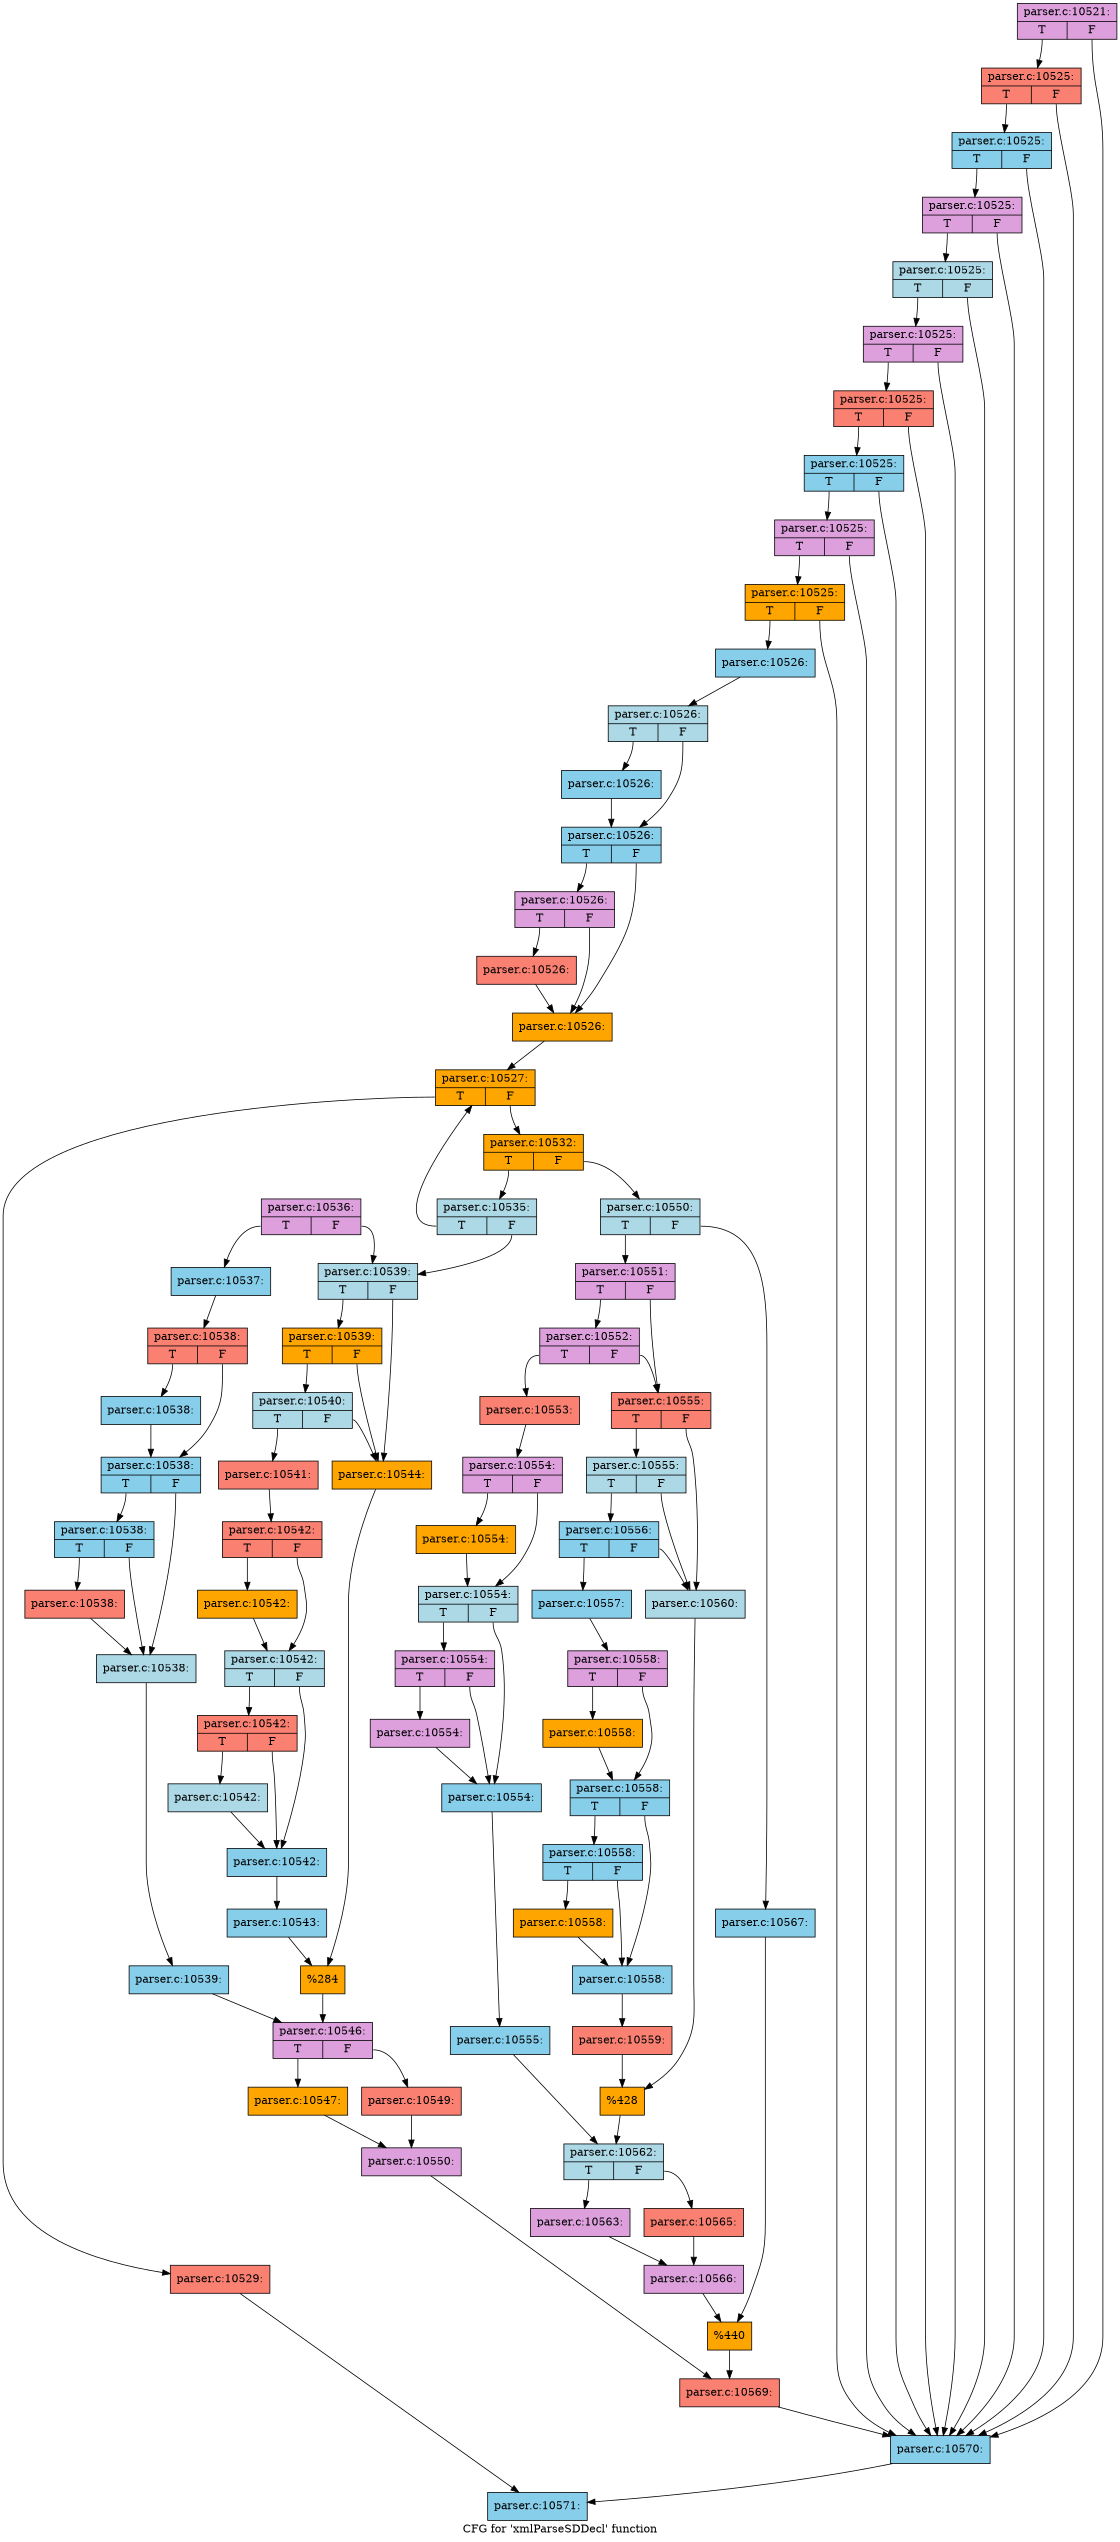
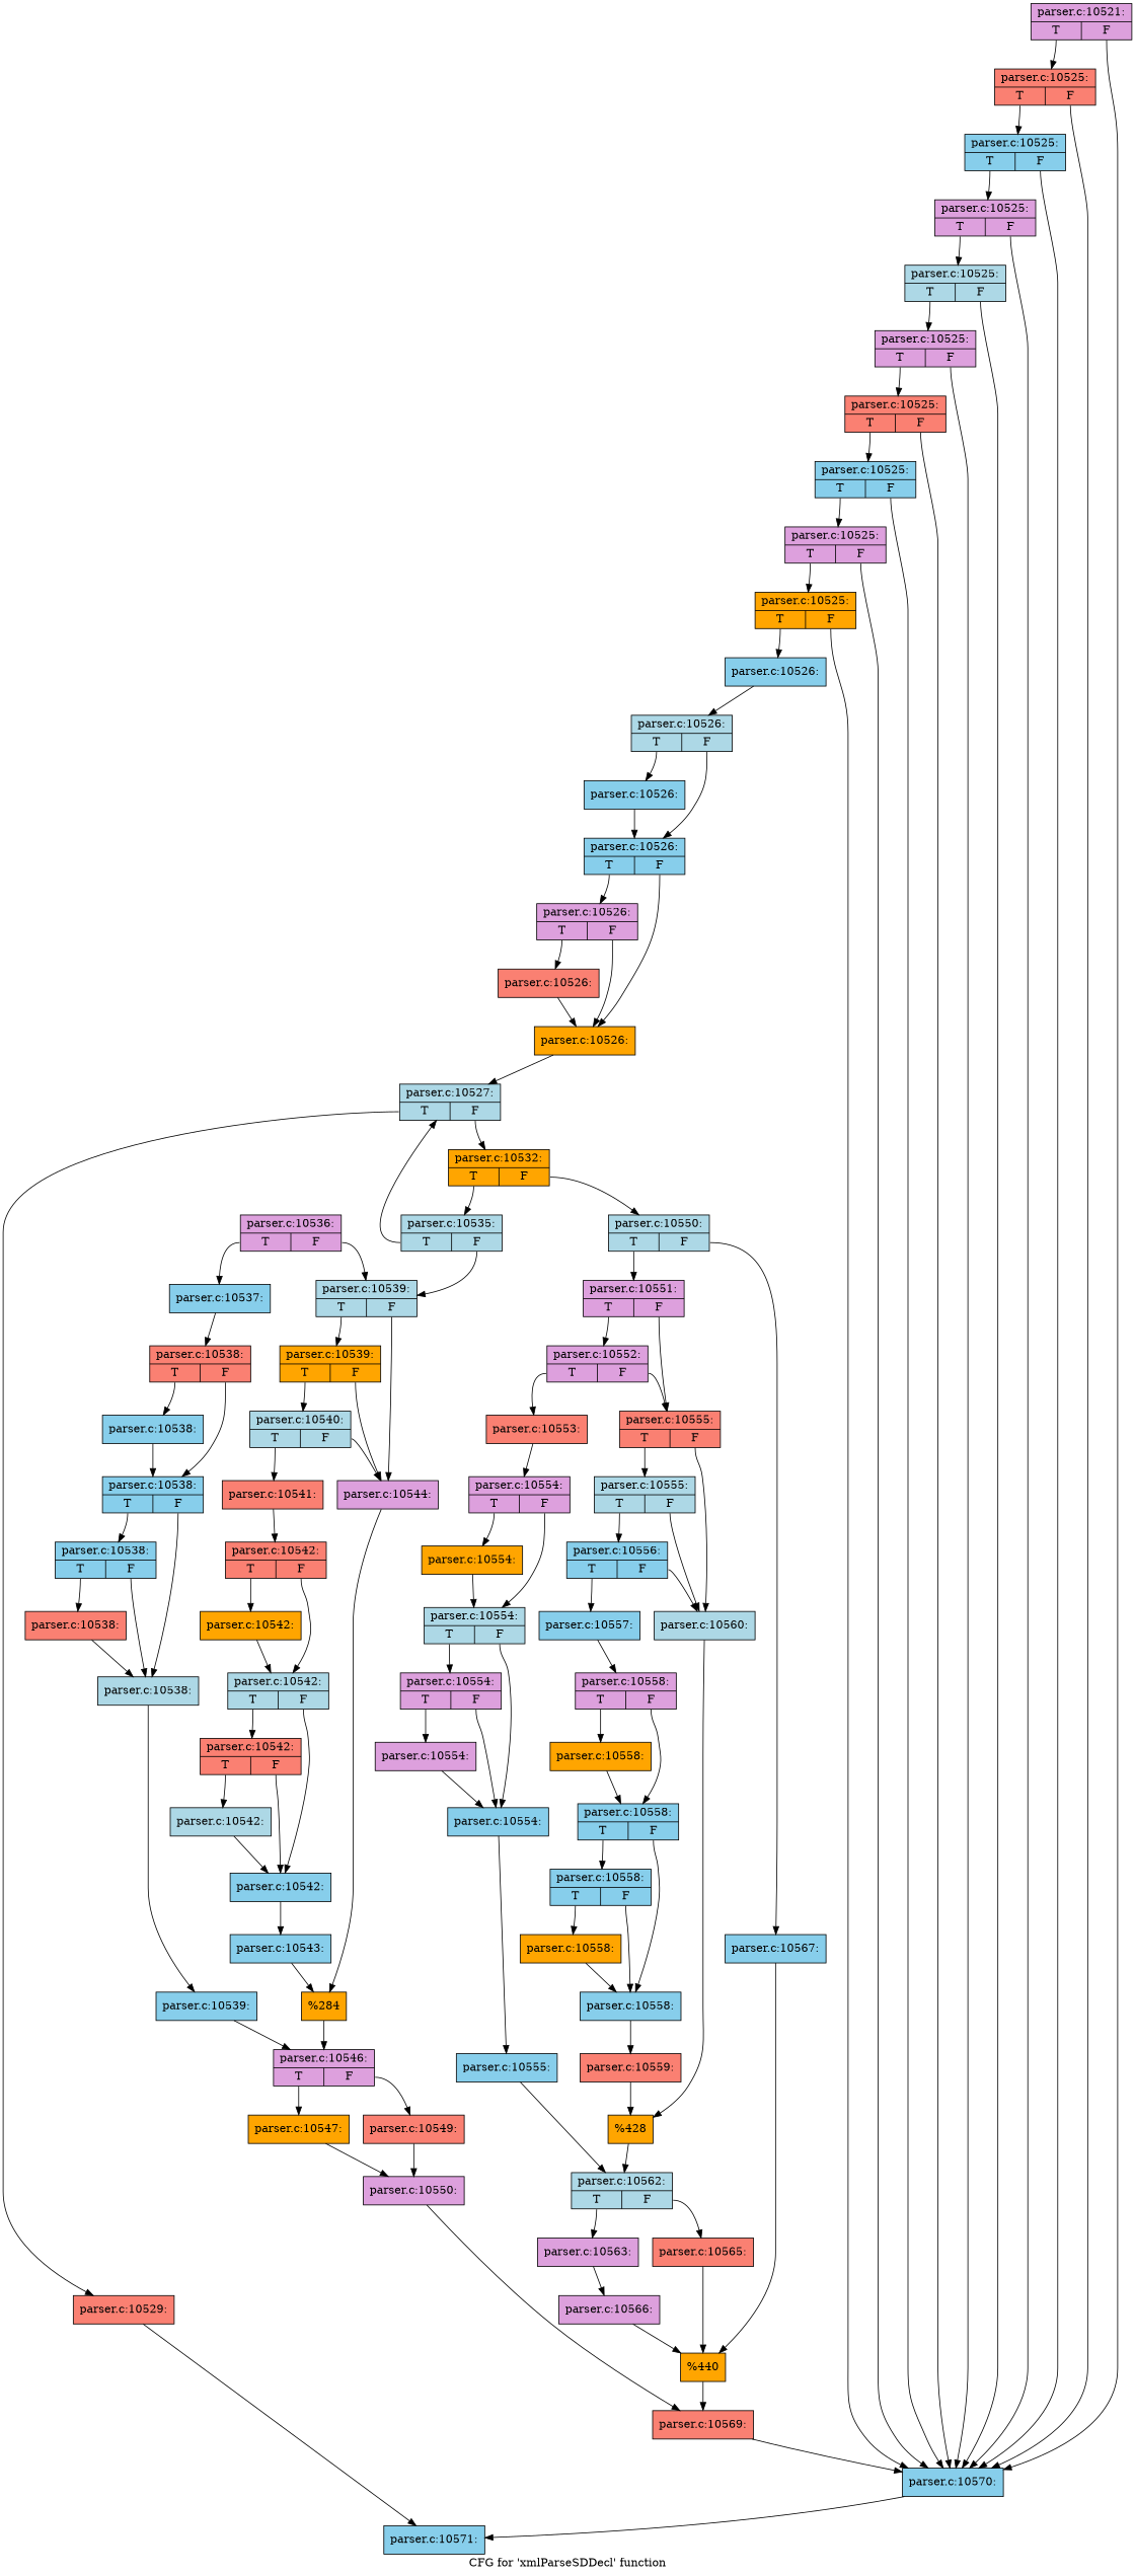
  digraph {
    label="CFG for 'xmlParseSDDecl' function"
    node [fillcolor=skyblue shape=record style=filled]
    edge [tailport=s0]
    n1 [fillcolor=plum label="{parser.c:10521:|{<s0>T|<s1>F}}"]
    n2 [fillcolor=salmon label="{parser.c:10525:|{<s0>T|<s1>F}}"]
    n3 [label="{parser.c:10570:}"]
    n4 [label="{parser.c:10525:|{<s0>T|<s1>F}}"]
    n5 [label="{parser.c:10571:}"]
    n6 [fillcolor=plum label="{parser.c:10525:|{<s0>T|<s1>F}}"]
    n7 [fillcolor=lightblue label="{parser.c:10525:|{<s0>T|<s1>F}}"]
    n8 [fillcolor=plum label="{parser.c:10525:|{<s0>T|<s1>F}}"]
    n9 [fillcolor=salmon label="{parser.c:10525:|{<s0>T|<s1>F}}"]
    n10 [label="{parser.c:10525:|{<s0>T|<s1>F}}"]
    n11 [fillcolor=plum label="{parser.c:10525:|{<s0>T|<s1>F}}"]
    n12 [fillcolor=orange label="{parser.c:10525:|{<s0>T|<s1>F}}"]
    n13 [label="{parser.c:10526:}"]
    n14 [fillcolor=lightblue label="{parser.c:10526:|{<s0>T|<s1>F}}"]
    n15 [label="{parser.c:10526:}"]
    n16 [label="{parser.c:10526:|{<s0>T|<s1>F}}"]
    n17 [fillcolor=plum label="{parser.c:10526:|{<s0>T|<s1>F}}"]
    n18 [fillcolor=orange label="{parser.c:10526:}"]
    n19 [fillcolor=salmon label="{parser.c:10526:}"]
-   n20 [fillcolor=orange label="{parser.c:10527:|{<s0>T|<s1>F}}"]
+   n20 [fillcolor=lightblue label="{parser.c:10527:|{<s0>T|<s1>F}}"]
    n21 [fillcolor=salmon label="{parser.c:10529:}"]
    n22 [fillcolor=orange label="{parser.c:10532:|{<s0>T|<s1>F}}"]
    n23 [fillcolor=lightblue label="{parser.c:10535:|{<s0>T|<s1>F}}"]
    n24 [fillcolor=lightblue label="{parser.c:10550:|{<s0>T|<s1>F}}"]
    n25 [fillcolor=lightblue label="{parser.c:10539:|{<s0>T|<s1>F}}"]
    n26 [fillcolor=plum label="{parser.c:10551:|{<s0>T|<s1>F}}"]
    n27 [label="{parser.c:10567:}"]
    n28 [fillcolor=plum label="{parser.c:10536:|{<s0>T|<s1>F}}"]
    n29 [label="{parser.c:10537:}"]
    n30 [fillcolor=orange label="{parser.c:10539:|{<s0>T|<s1>F}}"]
-   n31 [fillcolor=orange label="{parser.c:10544:}"]
+   n31 [fillcolor=plum label="{parser.c:10544:}"]
    n32 [fillcolor=plum label="{parser.c:10552:|{<s0>T|<s1>F}}"]
    n33 [fillcolor=salmon label="{parser.c:10555:|{<s0>T|<s1>F}}"]
    n34 [fillcolor=orange label="{%440}"]
    n35 [fillcolor=salmon label="{parser.c:10538:|{<s0>T|<s1>F}}"]
    n36 [fillcolor=lightblue label="{parser.c:10540:|{<s0>T|<s1>F}}"]
    n37 [fillcolor=orange label="{%284}"]
    n38 [label="{parser.c:10538:}"]
    n39 [label="{parser.c:10538:|{<s0>T|<s1>F}}"]
    n40 [label="{parser.c:10538:|{<s0>T|<s1>F}}"]
    n41 [fillcolor=lightblue label="{parser.c:10538:}"]
    n42 [fillcolor=salmon label="{parser.c:10538:}"]
    n43 [label="{parser.c:10539:}"]
    n44 [fillcolor=plum label="{parser.c:10546:|{<s0>T|<s1>F}}"]
    n45 [fillcolor=orange label="{parser.c:10547:}"]
    n46 [fillcolor=salmon label="{parser.c:10549:}"]
    n47 [fillcolor=plum label="{parser.c:10550:}"]
    n48 [fillcolor=salmon label="{parser.c:10541:}"]
    n49 [fillcolor=salmon label="{parser.c:10542:|{<s0>T|<s1>F}}"]
    n50 [fillcolor=orange label="{parser.c:10542:}"]
    n51 [fillcolor=lightblue label="{parser.c:10542:|{<s0>T|<s1>F}}"]
    n52 [fillcolor=salmon label="{parser.c:10542:|{<s0>T|<s1>F}}"]
    n53 [label="{parser.c:10542:}"]
    n54 [fillcolor=lightblue label="{parser.c:10542:}"]
    n55 [label="{parser.c:10543:}"]
    n56 [fillcolor=salmon label="{parser.c:10569:}"]
    n57 [fillcolor=salmon label="{parser.c:10553:}"]
    n58 [fillcolor=lightblue label="{parser.c:10555:|{<s0>T|<s1>F}}"]
    n59 [fillcolor=lightblue label="{parser.c:10560:}"]
    n60 [fillcolor=plum label="{parser.c:10554:|{<s0>T|<s1>F}}"]
    n61 [label="{parser.c:10556:|{<s0>T|<s1>F}}"]
    n62 [fillcolor=orange label="{%428}"]
    n63 [fillcolor=orange label="{parser.c:10554:}"]
    n64 [fillcolor=lightblue label="{parser.c:10554:|{<s0>T|<s1>F}}"]
    n65 [fillcolor=plum label="{parser.c:10554:|{<s0>T|<s1>F}}"]
    n66 [label="{parser.c:10554:}"]
    n67 [fillcolor=plum label="{parser.c:10554:}"]
    n68 [label="{parser.c:10555:}"]
    n69 [fillcolor=lightblue label="{parser.c:10562:|{<s0>T|<s1>F}}"]
    n70 [fillcolor=plum label="{parser.c:10563:}"]
    n71 [fillcolor=salmon label="{parser.c:10565:}"]
    n72 [fillcolor=plum label="{parser.c:10566:}"]
    n73 [label="{parser.c:10557:}"]
    n74 [fillcolor=plum label="{parser.c:10558:|{<s0>T|<s1>F}}"]
    n75 [fillcolor=orange label="{parser.c:10558:}"]
    n76 [label="{parser.c:10558:|{<s0>T|<s1>F}}"]
    n77 [label="{parser.c:10558:|{<s0>T|<s1>F}}"]
    n78 [label="{parser.c:10558:}"]
    n79 [fillcolor=orange label="{parser.c:10558:}"]
    n80 [fillcolor=salmon label="{parser.c:10559:}"]
    n1 -> n2
    n1 -> n3 [tailport=s1]
    n2 -> n3 [tailport=s1]
    n2 -> n4
    n3 -> n5
    n4 -> n3 [tailport=s1]
    n4 -> n6
    n6 -> n3 [tailport=s1]
    n6 -> n7
    n7 -> n3 [tailport=s1]
    n7 -> n8
    n8 -> n3 [tailport=s1]
    n8 -> n9
    n9 -> n3 [tailport=s1]
    n9 -> n10
    n10 -> n3 [tailport=s1]
    n10 -> n11
    n11 -> n3 [tailport=s1]
    n11 -> n12
    n12 -> n3 [tailport=s1]
    n12 -> n13
    n13 -> n14
    n14 -> n15
    n14 -> n16 [tailport=s1]
    n15 -> n16
    n16 -> n17
    n16 -> n18 [tailport=s1]
    n17 -> n18 [tailport=s1]
    n17 -> n19
    n18 -> n20
    n19 -> n18
    n20 -> n21
    n20 -> n22 [tailport=s1]
    n21 -> n5
    n22 -> n23
    n22 -> n24 [tailport=s1]
    n23 -> n20
    n23 -> n25 [tailport=s1]
    n24 -> n26
    n24 -> n27 [tailport=s1]
    n25 -> n30
    n25 -> n31 [tailport=s1]
    n26 -> n32
    n26 -> n33 [tailport=s1]
    n27 -> n34
    n28 -> n25 [tailport=s1]
    n28 -> n29
    n29 -> n35
    n30 -> n31 [tailport=s1]
    n30 -> n36
    n31 -> n37
    n32 -> n33 [tailport=s1]
    n32 -> n57
    n33 -> n58
    n33 -> n59 [tailport=s1]
    n34 -> n56
    n35 -> n38
    n35 -> n39 [tailport=s1]
    n36 -> n31 [tailport=s1]
    n36 -> n48
    n37 -> n44
    n38 -> n39
    n39 -> n40
    n39 -> n41 [tailport=s1]
    n40 -> n41 [tailport=s1]
    n40 -> n42
    n41 -> n43
    n42 -> n41
    n43 -> n44
    n44 -> n45
    n44 -> n46 [tailport=s1]
    n45 -> n47
    n46 -> n47
    n47 -> n56
    n48 -> n49
    n49 -> n50
    n49 -> n51 [tailport=s1]
    n50 -> n51
    n51 -> n52
    n51 -> n53 [tailport=s1]
    n52 -> n53 [tailport=s1]
    n52 -> n54
    n53 -> n55
    n54 -> n53
    n55 -> n37
    n56 -> n3
    n57 -> n60
    n58 -> n59 [tailport=s1]
    n58 -> n61
    n59 -> n62
    n60 -> n63
    n60 -> n64 [tailport=s1]
    n61 -> n59 [tailport=s1]
    n61 -> n73
    n62 -> n69
    n63 -> n64
    n64 -> n65
    n64 -> n66 [tailport=s1]
    n65 -> n66 [tailport=s1]
    n65 -> n67
    n66 -> n68
    n67 -> n66
    n68 -> n69
    n69 -> n70
    n69 -> n71 [tailport=s1]
    n70 -> n72
-   n71 -> n72
+   n71 -> n34
    n72 -> n34
    n73 -> n74
    n74 -> n75
    n74 -> n76 [tailport=s1]
    n75 -> n76
    n76 -> n77
    n76 -> n78 [tailport=s1]
    n77 -> n78 [tailport=s1]
    n77 -> n79
    n78 -> n80
    n79 -> n78
    n80 -> n62
  }
